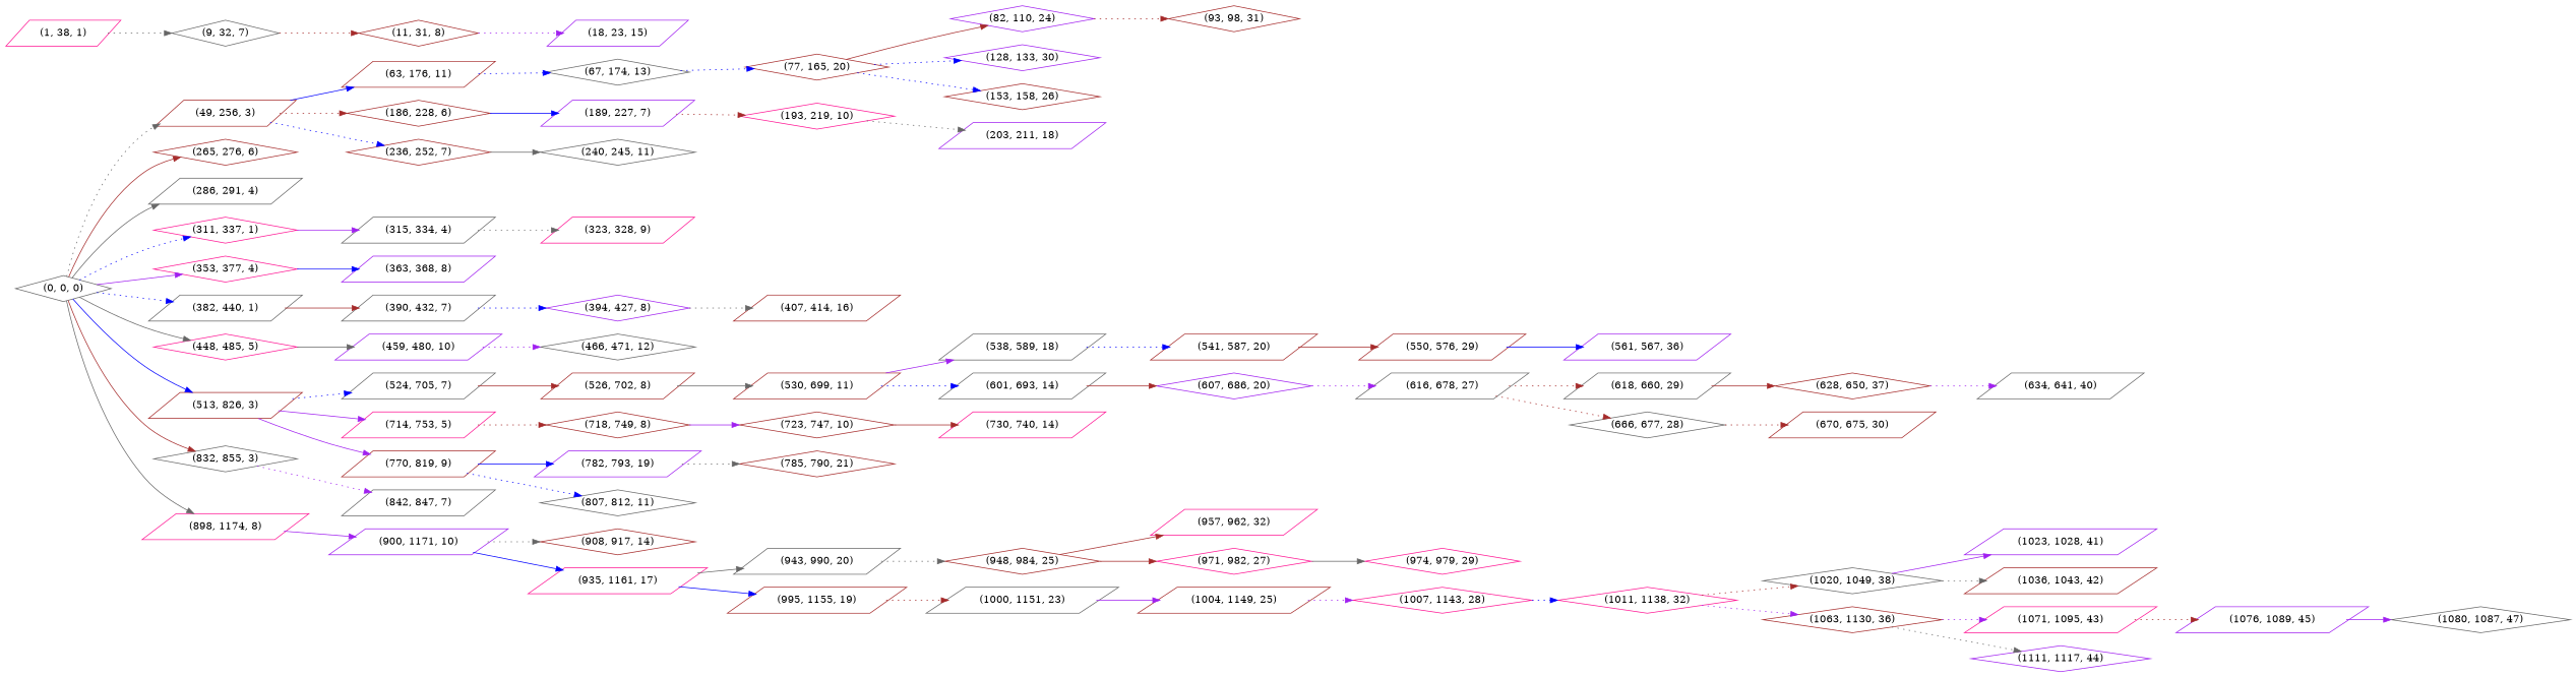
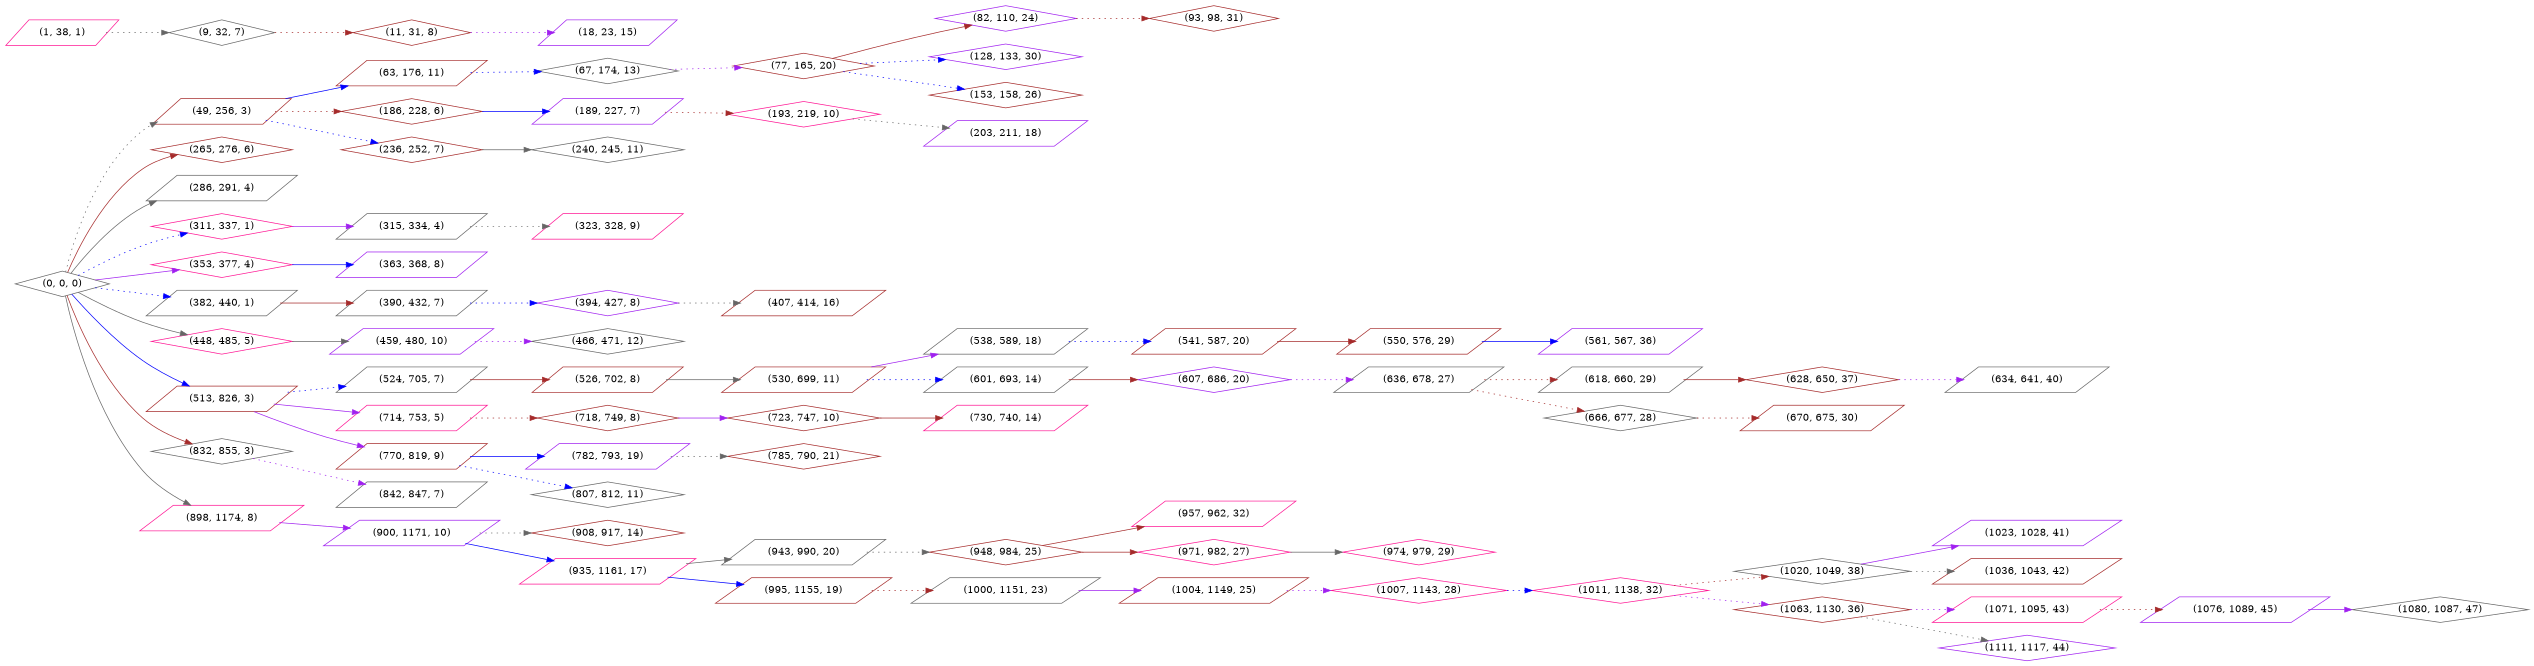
  digraph {
    rankdir=LR
    node [color=brown shape=parallelogram]
    edge [color=brown style=dotted]
    "(0, 0, 0)" [color=gray40 shape=diamond]
    "(49, 256, 3)"
    "(265, 276, 6)" [shape=diamond]
    "(286, 291, 4)" [color=gray40]
    "(311, 337, 1)" [color=deeppink shape=diamond]
    "(353, 377, 4)" [color=deeppink shape=diamond]
    "(382, 440, 1)" [color=gray40]
    "(448, 485, 5)" [color=deeppink shape=diamond]
    "(513, 826, 3)"
    "(832, 855, 3)" [color=gray40 shape=diamond]
    "(898, 1174, 8)" [color=deeppink]
    "(1, 38, 1)" [color=deeppink]
    "(9, 32, 7)" [color=gray40 shape=diamond]
    "(63, 176, 11)"
    "(186, 228, 6)" [shape=diamond]
    "(236, 252, 7)" [shape=diamond]
    "(315, 334, 4)" [color=gray40]
    "(363, 368, 8)" [color=purple]
    "(390, 432, 7)" [color=gray40]
    "(459, 480, 10)" [color=purple]
    "(524, 705, 7)" [color=gray40]
    "(714, 753, 5)" [color=deeppink]
    "(770, 819, 9)"
    "(842, 847, 7)" [color=gray40]
    "(900, 1171, 10)" [color=purple]
    "(11, 31, 8)" [shape=diamond]
    "(18, 23, 15)" [color=purple]
    "(67, 174, 13)" [color=gray40 shape=diamond]
    "(189, 227, 7)" [color=purple]
    "(240, 245, 11)" [color=gray40 shape=diamond]
    "(77, 165, 20)" [shape=diamond]
    "(82, 110, 24)" [color=purple shape=diamond]
    "(128, 133, 30)" [color=purple shape=diamond]
    "(153, 158, 26)" [shape=diamond]
    "(93, 98, 31)" [shape=diamond]
    "(193, 219, 10)" [color=deeppink shape=diamond]
    "(203, 211, 18)" [color=purple]
    "(323, 328, 9)" [color=deeppink]
    "(394, 427, 8)" [color=purple shape=diamond]
    "(407, 414, 16)"
    "(466, 471, 12)" [color=gray40 shape=diamond]
    "(526, 702, 8)"
    "(718, 749, 8)" [shape=diamond]
    "(782, 793, 19)" [color=purple]
    "(807, 812, 11)" [color=gray40 shape=diamond]
    "(530, 699, 11)"
    "(538, 589, 18)" [color=gray40]
    "(601, 693, 14)" [color=gray40]
    "(541, 587, 20)"
    "(607, 686, 20)" [color=purple shape=diamond]
    "(550, 576, 29)"
    "(561, 567, 36)" [color=purple]
-   "(616, 678, 27)" [color=gray40]
+   "(616, 678, 27)" [color=gray40 label="(636, 678, 27)"]
    "(618, 660, 29)" [color=gray40]
    "(666, 677, 28)" [color=gray40 shape=diamond]
    "(628, 650, 37)" [shape=diamond]
    "(670, 675, 30)"
    "(634, 641, 40)" [color=gray40]
    "(723, 747, 10)" [shape=diamond]
    "(730, 740, 14)" [color=deeppink]
    "(785, 790, 21)" [shape=diamond]
    "(908, 917, 14)" [shape=diamond]
    "(935, 1161, 17)" [color=deeppink]
    "(943, 990, 20)" [color=gray40]
    "(995, 1155, 19)"
    "(948, 984, 25)" [shape=diamond]
    "(1000, 1151, 23)" [color=gray40]
    "(957, 962, 32)" [color=deeppink]
    "(971, 982, 27)" [color=deeppink shape=diamond]
    "(974, 979, 29)" [color=deeppink shape=diamond]
    "(1004, 1149, 25)"
    "(1007, 1143, 28)" [color=deeppink shape=diamond]
    "(1011, 1138, 32)" [color=deeppink shape=diamond]
    "(1020, 1049, 38)" [color=gray40 shape=diamond]
    "(1063, 1130, 36)" [shape=diamond]
    "(1023, 1028, 41)" [color=purple]
    "(1036, 1043, 42)"
    "(1071, 1095, 43)" [color=deeppink]
    "(1111, 1117, 44)" [color=purple shape=diamond]
    "(1076, 1089, 45)" [color=purple]
    "(1080, 1087, 47)" [color=gray40 shape=diamond]
    "(0, 0, 0)" -> "(49, 256, 3)" [color=gray40]
    "(0, 0, 0)" -> "(265, 276, 6)" [style=solid]
    "(0, 0, 0)" -> "(286, 291, 4)" [color=gray40 style=solid]
    "(0, 0, 0)" -> "(311, 337, 1)" [color=blue]
    "(0, 0, 0)" -> "(353, 377, 4)" [color=purple style=solid]
    "(0, 0, 0)" -> "(382, 440, 1)" [color=blue]
    "(0, 0, 0)" -> "(448, 485, 5)" [color=gray40 style=solid]
    "(0, 0, 0)" -> "(513, 826, 3)" [color=blue style=solid]
    "(0, 0, 0)" -> "(832, 855, 3)" [style=solid]
    "(0, 0, 0)" -> "(898, 1174, 8)" [color=gray40 style=solid]
    "(49, 256, 3)" -> "(63, 176, 11)" [color=blue style=solid]
    "(49, 256, 3)" -> "(186, 228, 6)"
    "(49, 256, 3)" -> "(236, 252, 7)" [color=blue]
    "(311, 337, 1)" -> "(315, 334, 4)" [color=purple style=solid]
    "(353, 377, 4)" -> "(363, 368, 8)" [color=blue style=solid]
    "(382, 440, 1)" -> "(390, 432, 7)" [style=solid]
    "(448, 485, 5)" -> "(459, 480, 10)" [color=gray40 style=solid]
    "(513, 826, 3)" -> "(524, 705, 7)" [color=blue]
    "(513, 826, 3)" -> "(714, 753, 5)" [color=purple style=solid]
    "(513, 826, 3)" -> "(770, 819, 9)" [color=purple style=solid]
    "(832, 855, 3)" -> "(842, 847, 7)" [color=purple]
    "(898, 1174, 8)" -> "(900, 1171, 10)" [color=purple style=solid]
    "(1, 38, 1)" -> "(9, 32, 7)" [color=gray40]
    "(9, 32, 7)" -> "(11, 31, 8)"
    "(63, 176, 11)" -> "(67, 174, 13)" [color=blue]
    "(186, 228, 6)" -> "(189, 227, 7)" [color=blue style=solid]
    "(236, 252, 7)" -> "(240, 245, 11)" [color=gray40 style=solid]
    "(315, 334, 4)" -> "(323, 328, 9)" [color=gray40]
    "(390, 432, 7)" -> "(394, 427, 8)" [color=blue]
    "(459, 480, 10)" -> "(466, 471, 12)" [color=purple]
    "(524, 705, 7)" -> "(526, 702, 8)" [style=solid]
    "(714, 753, 5)" -> "(718, 749, 8)"
    "(770, 819, 9)" -> "(782, 793, 19)" [color=blue style=solid]
    "(770, 819, 9)" -> "(807, 812, 11)" [color=blue]
    "(900, 1171, 10)" -> "(908, 917, 14)" [color=gray40]
    "(900, 1171, 10)" -> "(935, 1161, 17)" [color=blue style=solid]
    "(11, 31, 8)" -> "(18, 23, 15)" [color=purple]
-   "(67, 174, 13)" -> "(77, 165, 20)" [color=blue]
+   "(67, 174, 13)" -> "(77, 165, 20)" [color=purple]
    "(189, 227, 7)" -> "(193, 219, 10)"
    "(77, 165, 20)" -> "(82, 110, 24)" [style=solid]
    "(77, 165, 20)" -> "(128, 133, 30)" [color=blue]
    "(77, 165, 20)" -> "(153, 158, 26)" [color=blue]
    "(82, 110, 24)" -> "(93, 98, 31)"
    "(193, 219, 10)" -> "(203, 211, 18)" [color=gray40]
    "(394, 427, 8)" -> "(407, 414, 16)" [color=gray40]
    "(526, 702, 8)" -> "(530, 699, 11)" [color=gray40 style=solid]
    "(718, 749, 8)" -> "(723, 747, 10)" [color=purple style=solid]
    "(782, 793, 19)" -> "(785, 790, 21)" [color=gray40]
    "(530, 699, 11)" -> "(538, 589, 18)" [color=purple style=solid]
    "(530, 699, 11)" -> "(601, 693, 14)" [color=blue]
    "(538, 589, 18)" -> "(541, 587, 20)" [color=blue]
    "(601, 693, 14)" -> "(607, 686, 20)" [style=solid]
    "(541, 587, 20)" -> "(550, 576, 29)" [style=solid]
    "(607, 686, 20)" -> "(616, 678, 27)" [color=purple]
    "(550, 576, 29)" -> "(561, 567, 36)" [color=blue style=solid]
    "(616, 678, 27)" -> "(618, 660, 29)"
    "(616, 678, 27)" -> "(666, 677, 28)"
    "(618, 660, 29)" -> "(628, 650, 37)" [style=solid]
    "(666, 677, 28)" -> "(670, 675, 30)"
    "(628, 650, 37)" -> "(634, 641, 40)" [color=purple]
    "(723, 747, 10)" -> "(730, 740, 14)" [style=solid]
    "(935, 1161, 17)" -> "(943, 990, 20)" [color=gray40 style=solid]
    "(935, 1161, 17)" -> "(995, 1155, 19)" [color=blue style=solid]
    "(943, 990, 20)" -> "(948, 984, 25)" [color=gray40]
    "(995, 1155, 19)" -> "(1000, 1151, 23)"
    "(948, 984, 25)" -> "(957, 962, 32)" [style=solid]
    "(948, 984, 25)" -> "(971, 982, 27)" [style=solid]
    "(1000, 1151, 23)" -> "(1004, 1149, 25)" [color=purple style=solid]
    "(971, 982, 27)" -> "(974, 979, 29)" [color=gray40 style=solid]
    "(1004, 1149, 25)" -> "(1007, 1143, 28)" [color=purple]
    "(1007, 1143, 28)" -> "(1011, 1138, 32)" [color=blue]
    "(1011, 1138, 32)" -> "(1020, 1049, 38)"
    "(1011, 1138, 32)" -> "(1063, 1130, 36)" [color=purple]
    "(1020, 1049, 38)" -> "(1023, 1028, 41)" [color=purple style=solid]
    "(1020, 1049, 38)" -> "(1036, 1043, 42)" [color=gray40]
    "(1063, 1130, 36)" -> "(1071, 1095, 43)" [color=purple]
    "(1063, 1130, 36)" -> "(1111, 1117, 44)" [color=gray40]
    "(1071, 1095, 43)" -> "(1076, 1089, 45)"
    "(1076, 1089, 45)" -> "(1080, 1087, 47)" [color=purple style=solid]
  }
